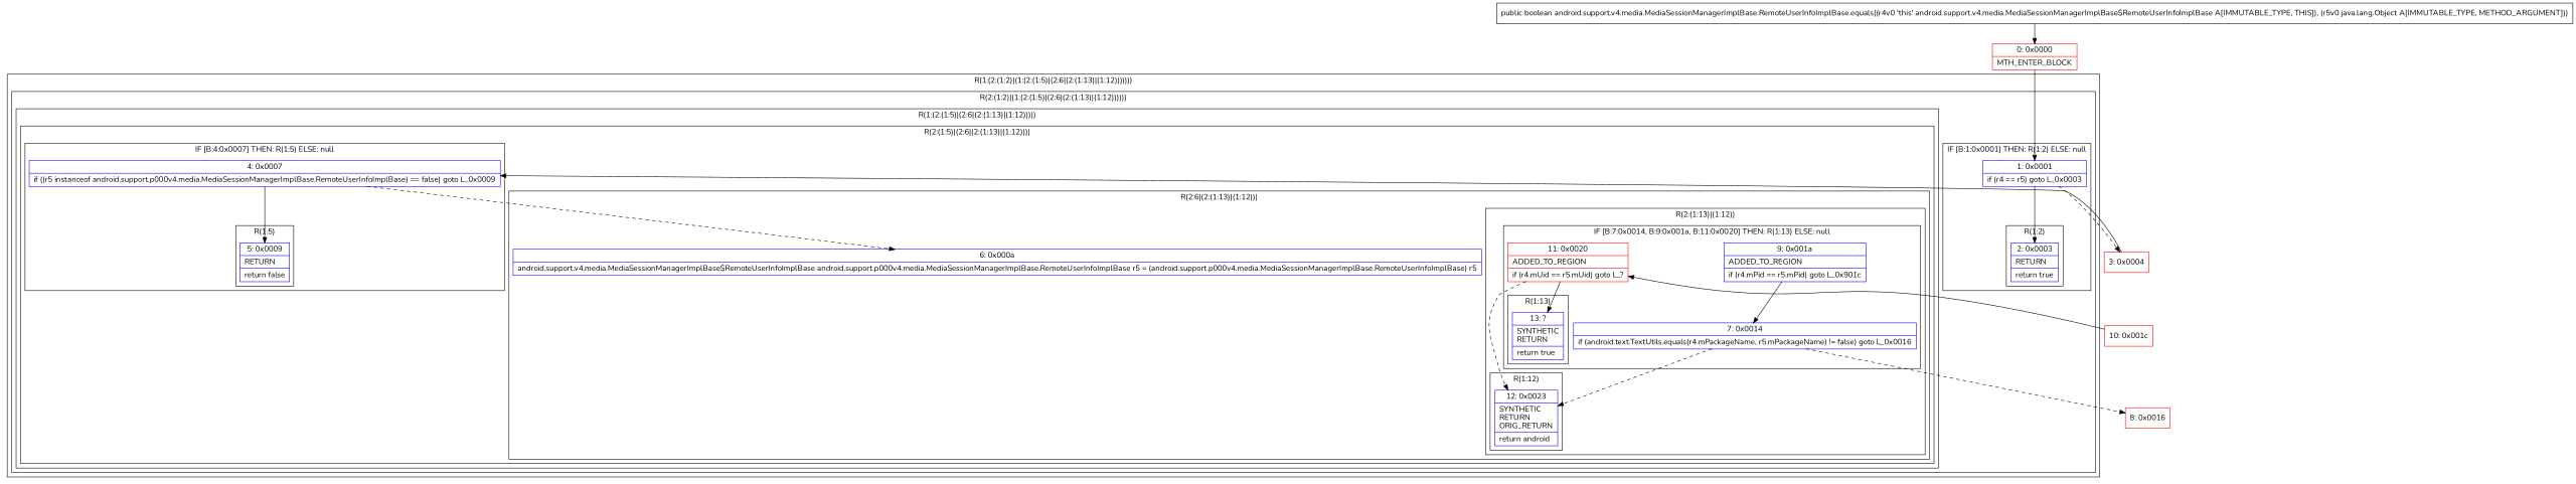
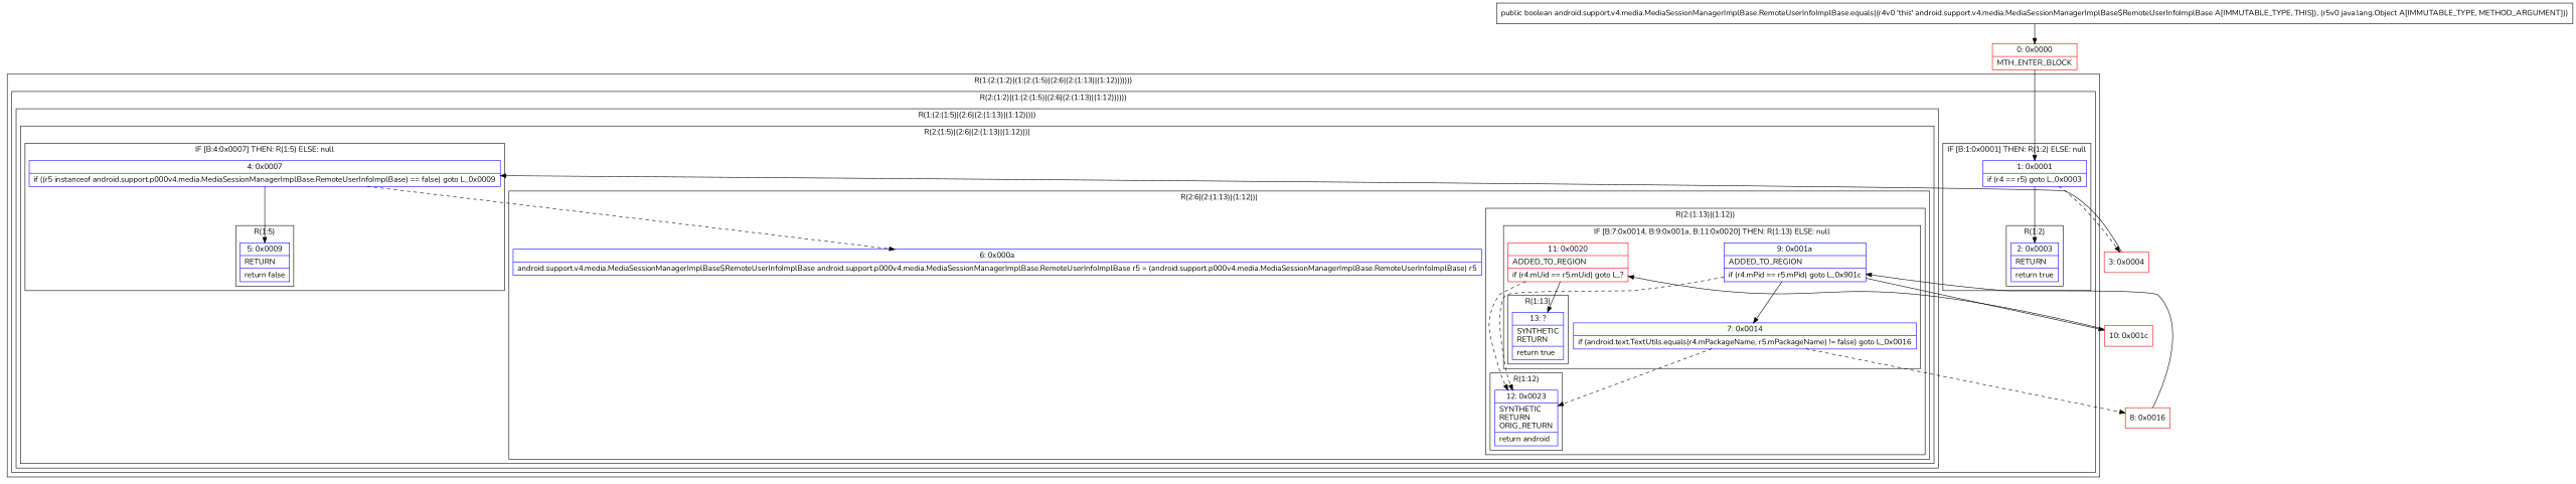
  digraph {
    fontname=Nunito
    node [color=blue fontname=Nunito shape=record]
    edge [fontname=Nunito]
    n1 [label="{2\:\ 0x0003|RETURN\l|return true\l}"]
    n2 [label="{1\:\ 0x0001|if (r4 == r5) goto L_0x0003\l}"]
    n3 [label="{5\:\ 0x0009|RETURN\l|return false\l}"]
    n4 [label="{4\:\ 0x0007|if ((r5 instanceof android.support.p000v4.media.MediaSessionManagerImplBase.RemoteUserInfoImplBase) == false) goto L_0x0009\l}"]
    n5 [label="{13\:\ ?|SYNTHETIC\lRETURN\l|return true\l}"]
    n6 [label="{7\:\ 0x0014|if (android.text.TextUtils.equals(r4.mPackageName, r5.mPackageName) != false) goto L_0x0016\l}"]
    n7 [label="{9\:\ 0x001a|ADDED_TO_REGION\l|if (r4.mPid == r5.mPid) goto L_0x901c\l}"]
    n8 [color=red label="{11\:\ 0x0020|ADDED_TO_REGION\l|if (r4.mUid == r5.mUid) goto L_?\l}"]
    n9 [label="{12\:\ 0x0023|SYNTHETIC\lRETURN\lORIG_RETURN\l|return android\l}"]
    n10 [label="{6\:\ 0x000a|android.support.v4.media.MediaSessionManagerImplBase$RemoteUserInfoImplBase android.support.p000v4.media.MediaSessionManagerImplBase.RemoteUserInfoImplBase r5 = (android.support.p000v4.media.MediaSessionManagerImplBase.RemoteUserInfoImplBase) r5\l}"]
    n11 [color=red label="{3\:\ 0x0004}"]
    n12 [color=red label="{8\:\ 0x0016}"]
    n13 [color=red label="{10\:\ 0x001c}"]
    n14 [color=red label="{0\:\ 0x0000|MTH_ENTER_BLOCK\l}"]
    n15 [label="{public boolean android.support.v4.media.MediaSessionManagerImplBase.RemoteUserInfoImplBase.equals((r4v0 'this' android.support.v4.media.MediaSessionManagerImplBase$RemoteUserInfoImplBase A[IMMUTABLE_TYPE, THIS]), (r5v0 java.lang.Object A[IMMUTABLE_TYPE, METHOD_ARGUMENT])) }" color=""]
    subgraph cluster_1 {
      label="R(1:(2:(1:2)|(1:(2:(1:5)|(2:6|(2:(1:13)|(1:12)))))))"
      subgraph cluster_2 {
        label="R(2:(1:2)|(1:(2:(1:5)|(2:6|(2:(1:13)|(1:12))))))"
        subgraph cluster_3 {
          label="IF [B:1:0x0001] THEN: R(1:2) ELSE: null"
          n2
          subgraph cluster_4 {
            label="R(1:2)"
            n1
          }
        }
        subgraph cluster_5 {
          label="R(1:(2:(1:5)|(2:6|(2:(1:13)|(1:12)))))"
          subgraph cluster_6 {
            label="R(2:(1:5)|(2:6|(2:(1:13)|(1:12))))"
            subgraph cluster_7 {
              label="IF [B:4:0x0007] THEN: R(1:5) ELSE: null"
              n4
              subgraph cluster_8 {
                label="R(1:5)"
                n3
              }
            }
            subgraph cluster_9 {
              label="R(2:6|(2:(1:13)|(1:12)))"
              n10
              subgraph cluster_10 {
                label="R(2:(1:13)|(1:12))"
                subgraph cluster_11 {
                  label="IF [B:7:0x0014, B:9:0x001a, B:11:0x0020] THEN: R(1:13) ELSE: null"
                  n6
                  n7
                  n8
                  subgraph cluster_12 {
                    label="R(1:13)"
                    n5
                  }
                }
                subgraph cluster_13 {
                  label="R(1:12)"
                  n9
                }
              }
            }
          }
        }
      }
    }
    n2 -> n1
    n2 -> n11 [style=dashed]
    n4 -> n3
    n4 -> n10 [style=dashed]
    n6 -> n9 [style=dashed]
    n6 -> n12 [style=dashed]
    n7 -> n6
+   n7 -> n9 [style=dashed]
+   n7 -> n13
    n8 -> n5
    n8 -> n9 [style=dashed]
    n11 -> n4
+   n12 -> n7
    n13 -> n8
    n14 -> n2
    n15 -> n14
  }
